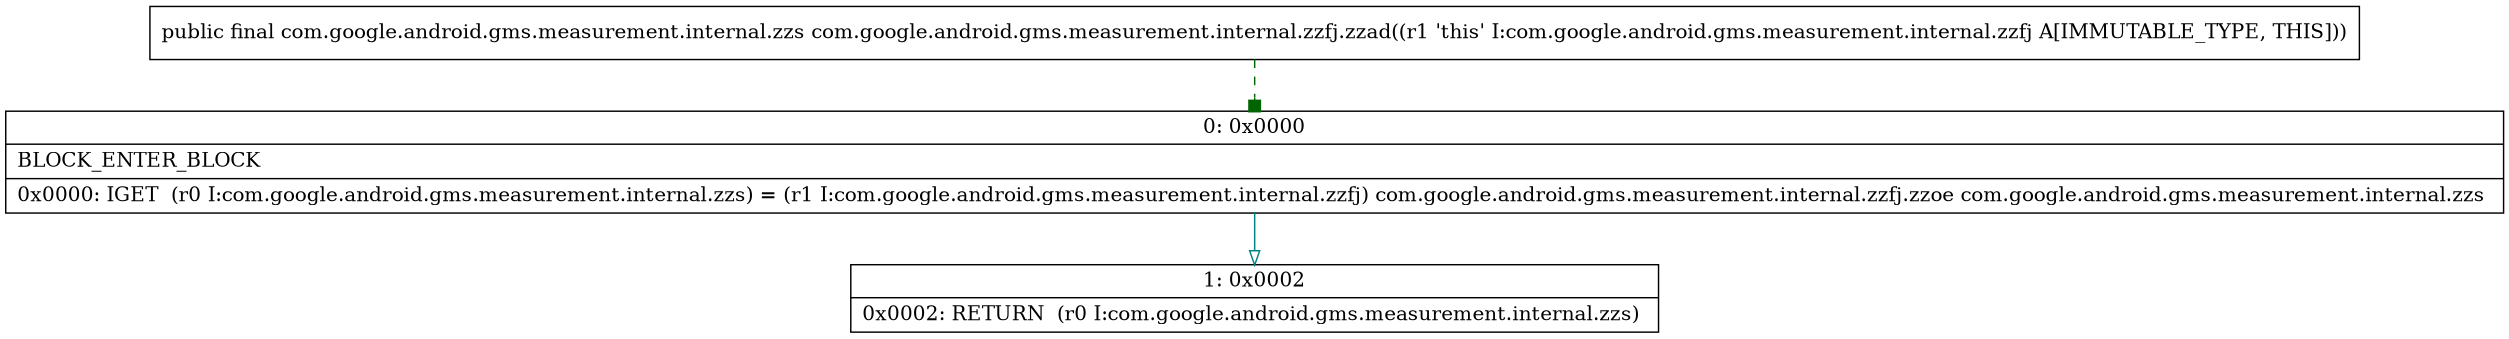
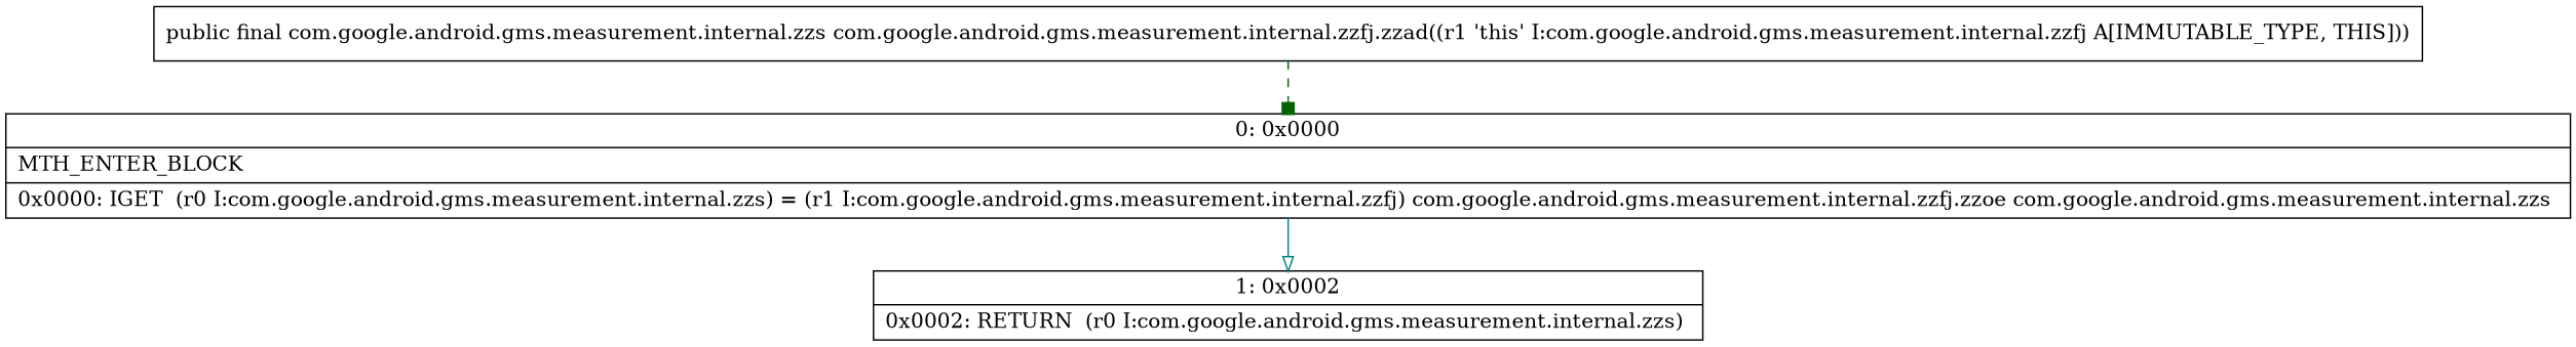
  digraph {
    node [shape=record]
-   n1 [label="{0\:\ 0x0000|BLOCK_ENTER_BLOCK\l|0x0000: IGET  (r0 I:com.google.android.gms.measurement.internal.zzs) = (r1 I:com.google.android.gms.measurement.internal.zzfj) com.google.android.gms.measurement.internal.zzfj.zzoe com.google.android.gms.measurement.internal.zzs \l}"]
+   n1 [label="{0\:\ 0x0000|MTH_ENTER_BLOCK\l|0x0000: IGET  (r0 I:com.google.android.gms.measurement.internal.zzs) = (r1 I:com.google.android.gms.measurement.internal.zzfj) com.google.android.gms.measurement.internal.zzfj.zzoe com.google.android.gms.measurement.internal.zzs \l}"]
    n2 [label="{1\:\ 0x0002|0x0002: RETURN  (r0 I:com.google.android.gms.measurement.internal.zzs) \l}"]
    n3 [label="{public final com.google.android.gms.measurement.internal.zzs com.google.android.gms.measurement.internal.zzfj.zzad((r1 'this' I:com.google.android.gms.measurement.internal.zzfj A[IMMUTABLE_TYPE, THIS])) }"]
    n1 -> n2 [color=teal style=solid arrowhead=onormal]
    n3 -> n1 [color=darkgreen style=dashed arrowhead=box]
  }
